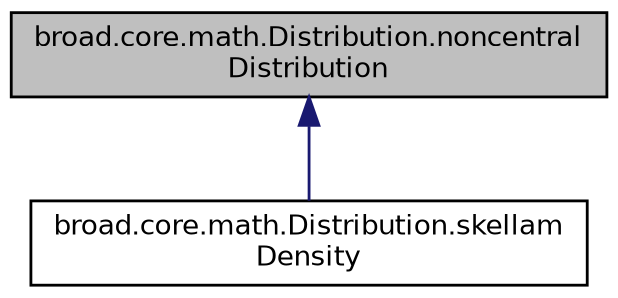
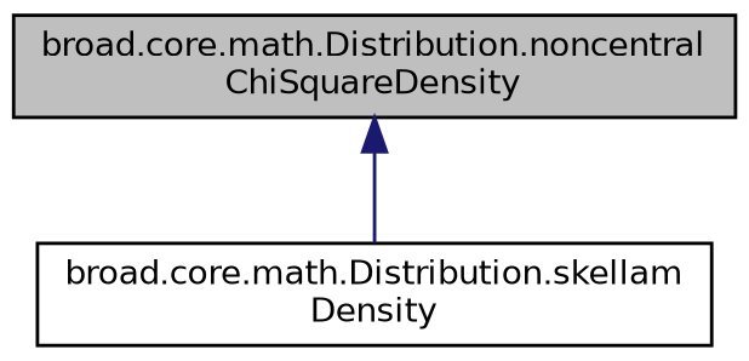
  digraph {
    rankdir=TB
    node [color=black fontname=Helvetica fontsize=10 shape=record style=filled]
-   n1 [fillcolor=grey75 fontcolor=black height=0.2 label="broad.core.math.Distribution.noncentral\lDistribution" width=0.4]
+   n1 [fillcolor=grey75 fontcolor=black height=0.2 label="broad.core.math.Distribution.noncentral\lChiSquareDensity" width=0.4]
    n2 [fillcolor=white height=0.2 label="broad.core.math.Distribution.skellam\lDensity" width=0.4]
    n1 -> n2 [color=midnightblue dir=back fontname=Helvetica fontsize=10 labelfontname=Helvetica labelfontsize=10 style=solid]
  }
